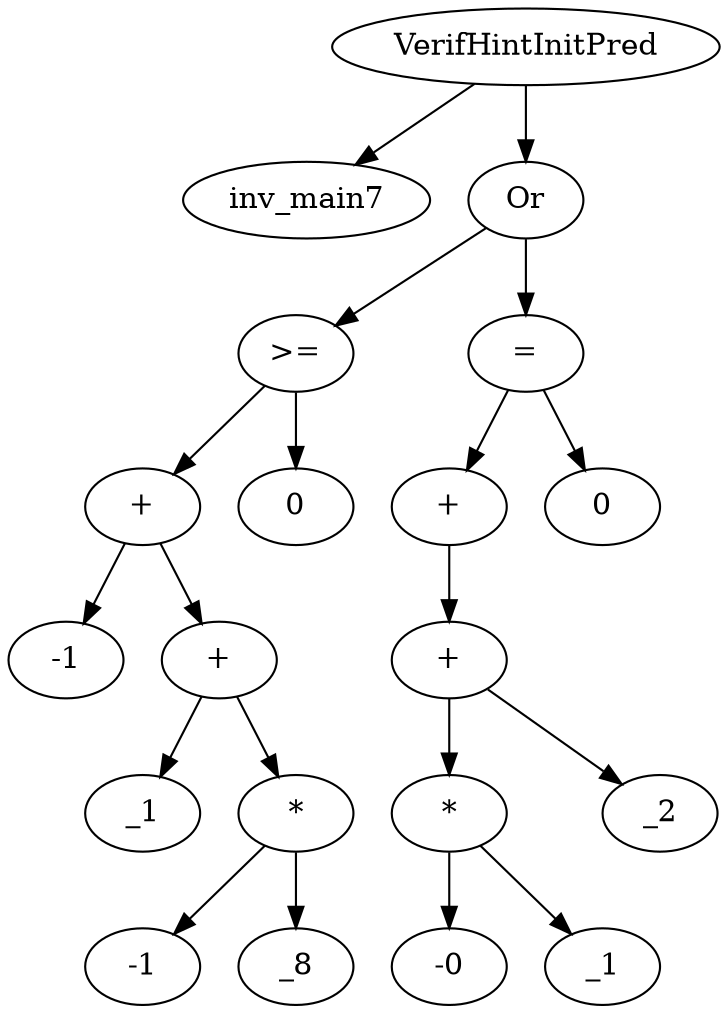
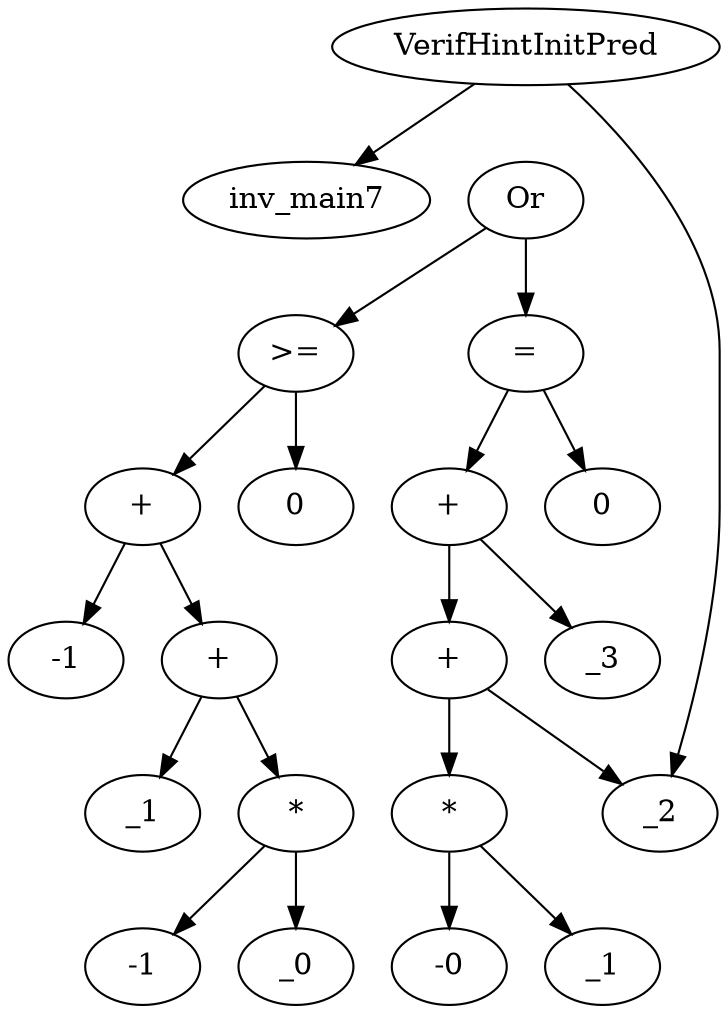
  digraph {
    n1 [label=inv_main7]
    n2 [label=VerifHintInitPred]
    n3 [label=Or]
    n4 [label="="]
    n5 [label=">="]
    n6 [label=0]
    n7 [label="+"]
    n8 [label=0]
    n9 [label="+"]
+   n10 [label=_3]
    n11 [label="+"]
    n12 [label=_2]
    n13 [label="*"]
    n14 [label=-0]
    n15 [label=_1]
    n16 [label=-1]
    n17 [label="+"]
    n18 [label=_1]
    n19 [label="*"]
    n20 [label=-1]
-   n21 [label=_8]
+   n21 [label=_0]
    n2 -> n1
-   n2 -> n3
+   n2 -> n12
    n3 -> n4
    n3 -> n5
    n4 -> n6
    n4 -> n7
    n5 -> n8
    n5 -> n9
+   n7 -> n10
    n7 -> n11
    n9 -> n16
    n9 -> n17
    n11 -> n12
    n11 -> n13
    n13 -> n14
    n13 -> n15
    n17 -> n18
    n17 -> n19
    n19 -> n20
    n19 -> n21
  }
